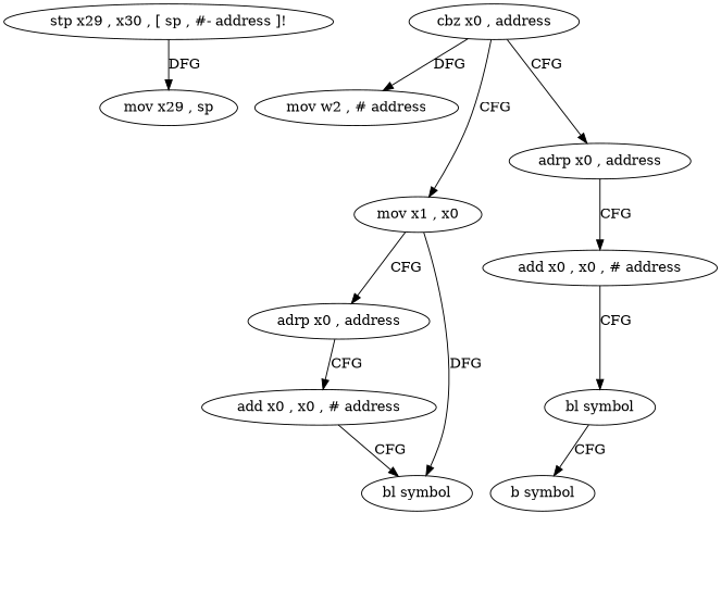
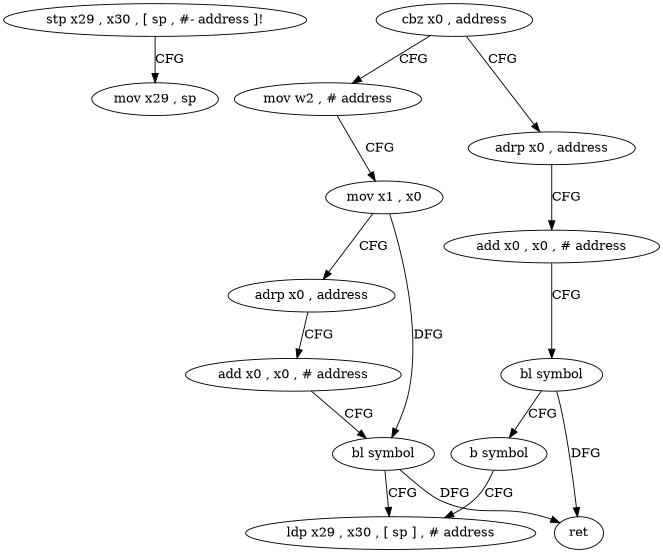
  digraph {
    n1 [label="stp x29 , x30 , [ sp , #- address ]!"]
    n2 [label="mov x29 , sp"]
    n3 [label="cbz x0 , address"]
    n4 [label="adrp x0 , address"]
    n5 [label="mov w2 , # address"]
    n6 [label="add x0 , x0 , # address"]
    n7 [label="mov x1 , x0"]
    n8 [label="bl symbol"]
    n9 [label="adrp x0 , address"]
    n10 [label="bl symbol"]
    n11 [label="b symbol"]
+   n12 [label=ret]
+   n13 [label="ldp x29 , x30 , [ sp ] , # address"]
    n14 [label="add x0 , x0 , # address"]
-   n1 -> n2 [label=DFG]
+   n1 -> n2 [label=CFG]
    n3 -> n4 [label=CFG]
-   n3 -> n5 [label=DFG]
+   n3 -> n5 [label=CFG]
    n4 -> n6 [label=CFG]
-   n3 -> n7 [label=CFG]
+   n5 -> n7 [label=CFG]
    n6 -> n8 [label=CFG]
    n7 -> n9 [label=CFG]
    n7 -> n10 [label=DFG]
    n8 -> n11 [label=CFG]
+   n8 -> n12 [label=DFG]
    n9 -> n14 [label=CFG]
+   n10 -> n12 [label=DFG]
+   n10 -> n13 [label=CFG]
+   n11 -> n13 [label=CFG]
    n14 -> n10 [label=CFG]
  }
